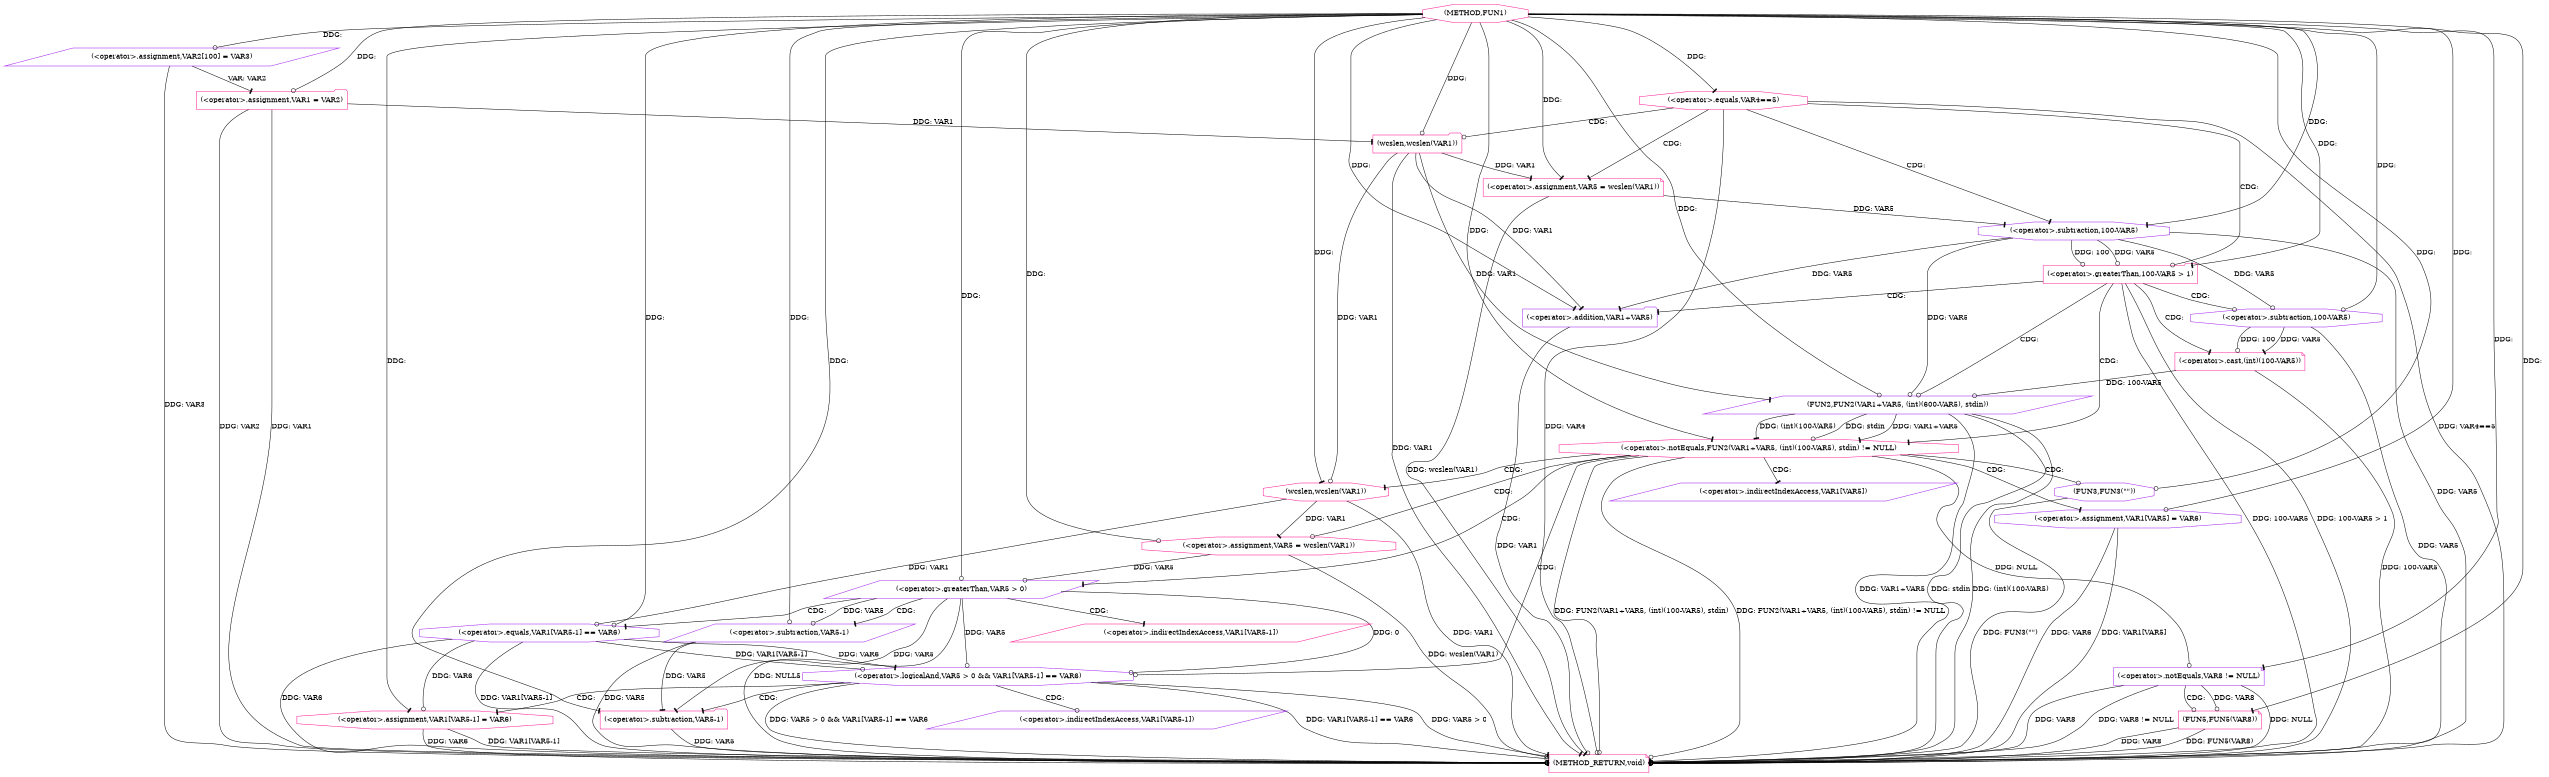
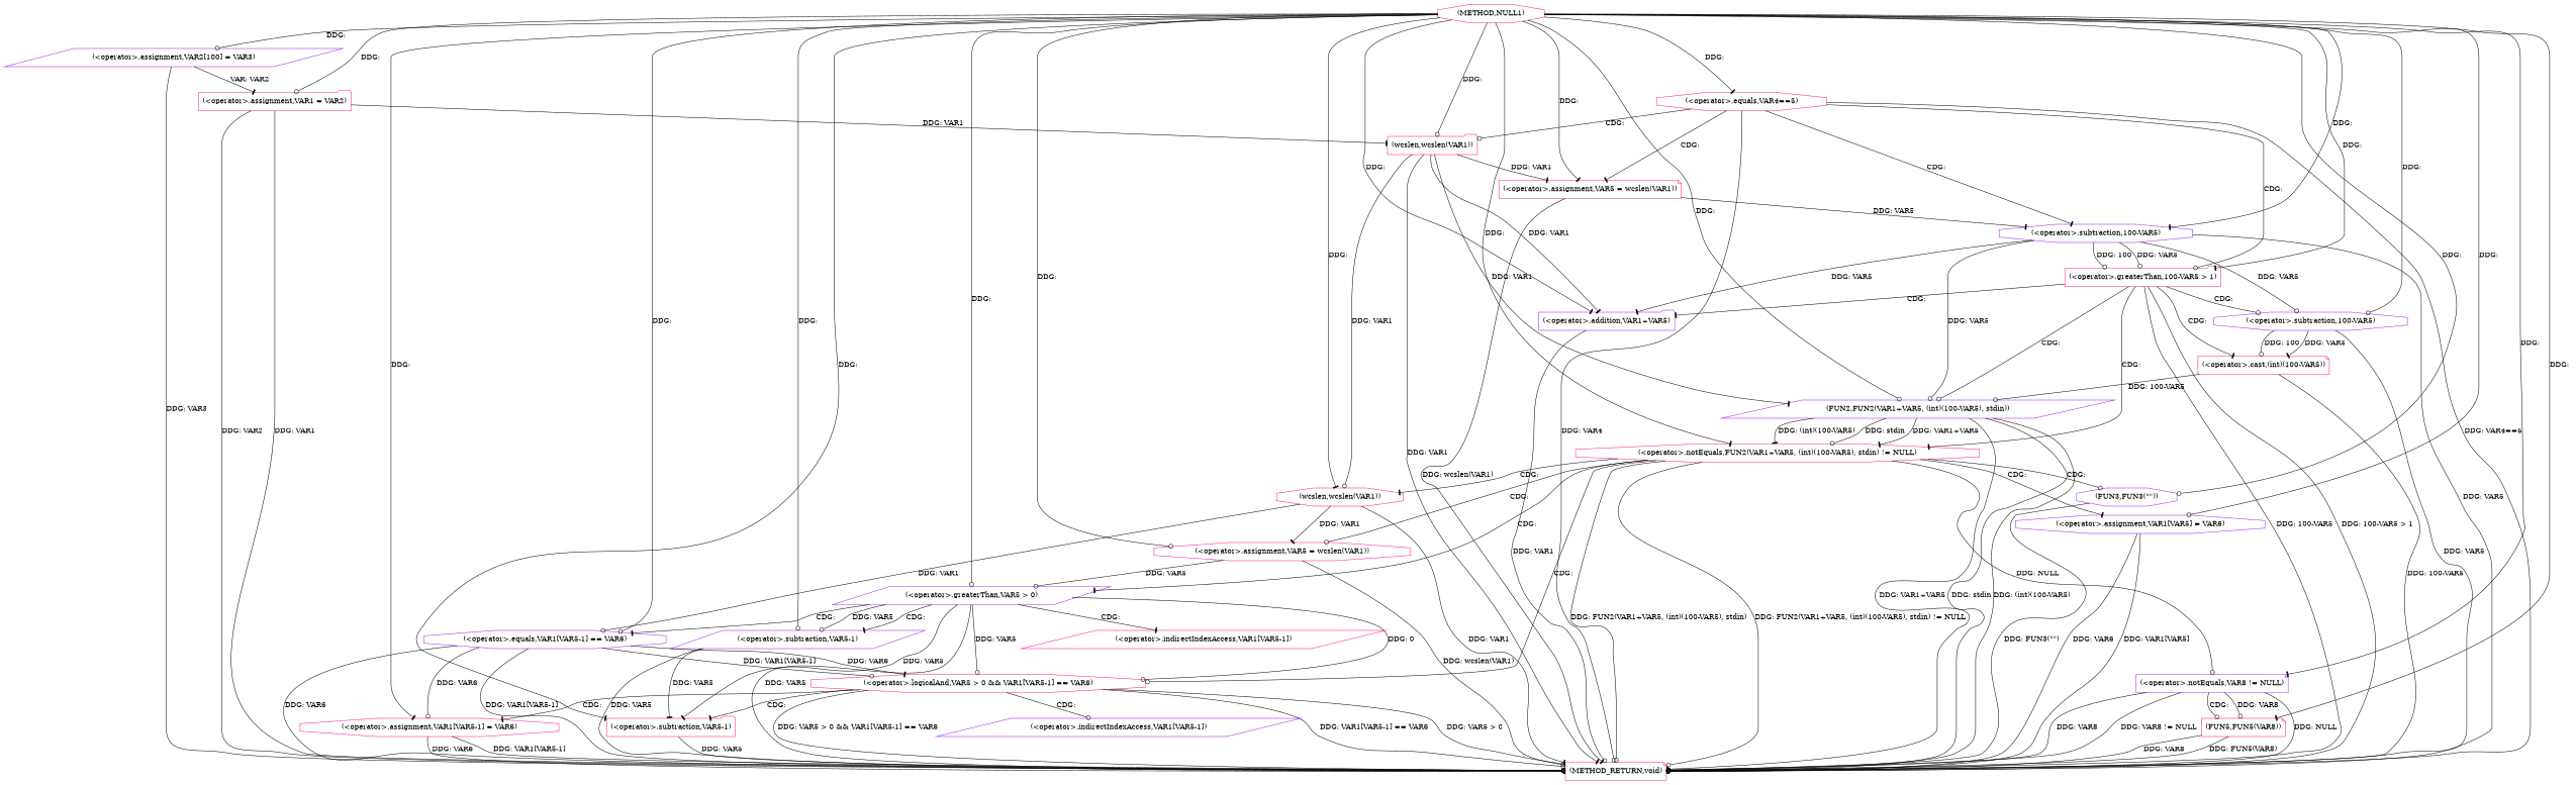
  digraph {
    node [color=deeppink shape=octagon]
    edge [arrowhead=odot]
-   n1 [label="(METHOD,FUN1)"]
+   n1 [label="(METHOD,NULL1)"]
    n2 [color=purple label="(<operator>.assignment,VAR2[100] = VAR3)" shape=parallelogram]
    n3 [label="(<operator>.assignment,VAR1 = VAR2)" shape=folder]
    n4 [label="(<operator>.equals,VAR4==5)"]
    n5 [label="(<operator>.assignment,VAR5 = wcslen(VAR1))" shape=note]
    n6 [label="(wcslen,wcslen(VAR1))" shape=folder]
    n7 [label="(<operator>.greaterThan,100-VAR5 > 1)" shape=folder]
    n8 [color=purple label="(<operator>.subtraction,100-VAR5)"]
    n9 [label="(<operator>.notEquals,FUN2(VAR1+VAR5, (int)(100-VAR5), stdin) != NULL)"]
-   n10 [color=purple label="(FUN2,FUN2(VAR1+VAR5, (int)(600-VAR5), stdin))" shape=parallelogram]
+   n10 [color=purple label="(FUN2,FUN2(VAR1+VAR5, (int)(100-VAR5), stdin))" shape=parallelogram]
    n11 [color=purple label="(<operator>.addition,VAR1+VAR5)" shape=folder]
    n12 [color=purple label="(<operator>.subtraction,100-VAR5)"]
    n13 [label="(<operator>.assignment,VAR5 = wcslen(VAR1))"]
    n14 [label="(wcslen,wcslen(VAR1))"]
    n15 [color=purple label="(<operator>.greaterThan,VAR5 > 0)" shape=parallelogram]
    n16 [color=purple label="(<operator>.equals,VAR1[VAR5-1] == VAR6)"]
    n17 [color=purple label="(<operator>.subtraction,VAR5-1)" shape=parallelogram]
    n18 [label="(<operator>.assignment,VAR1[VAR5-1] = VAR6)"]
    n19 [label="(<operator>.subtraction,VAR5-1)" shape=folder]
    n20 [color=purple label="(FUN3,FUN3(\"\"))"]
    n21 [color=purple label="(<operator>.assignment,VAR1[VAR5] = VAR6)"]
    n22 [color=purple label="(<operator>.notEquals,VAR8 != NULL)" shape=note]
    n23 [label="(FUN5,FUN5(VAR8))" shape=note]
    n24 [label="(METHOD_RETURN,void)" shape=note]
    n25 [label="(<operator>.cast,(int)(100-VAR5))" shape=note]
-   n26 [color=purple label="(<operator>.logicalAnd,VAR5 > 0 && VAR1[VAR5-1] == VAR6)"]
-   n27 [color=purple label="(<operator>.indirectIndexAccess,VAR1[VAR5])" shape=parallelogram]
+   n26 [label="(<operator>.logicalAnd,VAR5 > 0 && VAR1[VAR5-1] == VAR6)"]
    n28 [label="(<operator>.indirectIndexAccess,VAR1[VAR5-1])" shape=parallelogram]
    n29 [color=purple label="(<operator>.indirectIndexAccess,VAR1[VAR5-1])" shape=parallelogram]
    n1 -> n2 [label="DDG: "]
    n1 -> n3 [label="DDG: "]
    n1 -> n4 [arrowhead=tee label="DDG: "]
    n1 -> n5 [arrowhead=tee label="DDG: "]
    n1 -> n6 [label="DDG: "]
    n1 -> n7 [arrowhead=tee label="DDG: "]
    n1 -> n8 [arrowhead=tee label="DDG: "]
    n1 -> n9 [arrowhead=tee label="DDG: "]
    n1 -> n10 [label="DDG: "]
    n1 -> n11 [arrowhead=tee label="DDG: "]
    n1 -> n12 [label="DDG: "]
    n1 -> n13 [label="DDG: "]
    n1 -> n14 [arrowhead=tee label="DDG: "]
    n1 -> n15 [label="DDG: "]
    n1 -> n16 [label="DDG: "]
    n1 -> n17 [label="DDG: "]
    n1 -> n18 [arrowhead=tee label="DDG: "]
    n1 -> n19 [arrowhead=tee label="DDG: "]
    n1 -> n20 [label="DDG: "]
    n1 -> n21 [label="DDG: "]
    n1 -> n22 [arrowhead=tee label="DDG: "]
    n1 -> n23 [arrowhead=tee label="DDG: "]
    n2 -> n3 [arrowhead=tee label="VAR: VAR2"]
    n2 -> n24 [label="DDG: VAR3"]
    n3 -> n6 [arrowhead=tee label="DDG: VAR1"]
    n3 -> n24 [arrowhead=tee label="DDG: VAR1"]
    n3 -> n24 [label="DDG: VAR2"]
    n4 -> n5 [arrowhead=tee label="CDG: "]
    n4 -> n6 [label="CDG: "]
    n4 -> n7 [label="CDG: "]
    n4 -> n8 [arrowhead=tee label="CDG: "]
    n4 -> n24 [label="DDG: VAR4"]
    n4 -> n24 [arrowhead=tee label="DDG: VAR4==5"]
    n5 -> n8 [arrowhead=tee label="DDG: VAR5"]
    n5 -> n24 [arrowhead=tee label="DDG: wcslen(VAR1)"]
    n6 -> n5 [arrowhead=tee label="DDG: VAR1"]
    n6 -> n10 [arrowhead=tee label="DDG: VAR1"]
    n6 -> n11 [arrowhead=tee label="DDG: VAR1"]
    n6 -> n14 [label="DDG: VAR1"]
    n6 -> n24 [arrowhead=tee label="DDG: VAR1"]
    n7 -> n9 [arrowhead=tee label="CDG: "]
    n7 -> n10 [label="CDG: "]
    n7 -> n11 [arrowhead=tee label="CDG: "]
    n7 -> n12 [label="CDG: "]
    n7 -> n24 [arrowhead=tee label="DDG: 100-VAR5"]
    n7 -> n24 [label="DDG: 100-VAR5 > 1"]
    n7 -> n25 [arrowhead=tee label="CDG: "]
    n8 -> n7 [label="DDG: 100"]
    n8 -> n7 [label="DDG: VAR5"]
    n8 -> n10 [label="DDG: VAR5"]
    n8 -> n11 [arrowhead=tee label="DDG: VAR5"]
    n8 -> n12 [label="DDG: VAR5"]
    n8 -> n24 [label="DDG: VAR5"]
    n9 -> n13 [label="CDG: "]
    n9 -> n14 [arrowhead=tee label="CDG: "]
    n9 -> n15 [arrowhead=tee label="CDG: "]
    n9 -> n20 [label="CDG: "]
    n9 -> n21 [arrowhead=tee label="CDG: "]
    n9 -> n22 [label="DDG: NULL"]
    n9 -> n24 [label="DDG: FUN2(VAR1+VAR5, (int)(100-VAR5), stdin)"]
    n9 -> n24 [label="DDG: FUN2(VAR1+VAR5, (int)(100-VAR5), stdin) != NULL"]
    n9 -> n26 [label="CDG: "]
-   n9 -> n27 [arrowhead=tee label="CDG: "]
    n10 -> n9 [arrowhead=tee label="DDG: VAR1+VAR5"]
    n10 -> n9 [arrowhead=tee label="DDG: (int)(100-VAR5)"]
    n10 -> n9 [label="DDG: stdin"]
    n10 -> n24 [arrowhead=tee label="DDG: stdin"]
    n10 -> n24 [label="DDG: (int)(100-VAR5)"]
    n10 -> n24 [arrowhead=tee label="DDG: VAR1+VAR5"]
    n11 -> n24 [label="DDG: VAR1"]
    n12 -> n24 [label="DDG: VAR5"]
    n12 -> n25 [label="DDG: 100"]
    n12 -> n25 [arrowhead=tee label="DDG: VAR5"]
    n13 -> n15 [label="DDG: VAR5"]
    n13 -> n24 [label="DDG: wcslen(VAR1)"]
    n14 -> n13 [arrowhead=tee label="DDG: VAR1"]
    n14 -> n16 [label="DDG: VAR1"]
    n14 -> n24 [arrowhead=tee label="DDG: VAR1"]
    n15 -> n16 [arrowhead=tee label="CDG: "]
    n15 -> n17 [label="DDG: VAR5"]
    n15 -> n17 [arrowhead=tee label="CDG: "]
    n15 -> n19 [arrowhead=tee label="DDG: VAR5"]
-   n15 -> n24 [label="DDG: NULL5"]
+   n15 -> n24 [label="DDG: VAR5"]
    n15 -> n26 [label="DDG: VAR5"]
    n15 -> n26 [label="DDG: 0"]
    n15 -> n28 [arrowhead=tee label="CDG: "]
    n16 -> n18 [label="DDG: VAR6"]
    n16 -> n24 [arrowhead=tee label="DDG: VAR6"]
    n16 -> n24 [label="DDG: VAR1[VAR5-1]"]
    n16 -> n26 [label="DDG: VAR1[VAR5-1]"]
    n16 -> n26 [arrowhead=tee label="DDG: VAR6"]
    n17 -> n19 [arrowhead=tee label="DDG: VAR5"]
    n17 -> n24 [arrowhead=tee label="DDG: VAR5"]
    n18 -> n24 [label="DDG: VAR1[VAR5-1]"]
    n18 -> n24 [arrowhead=tee label="DDG: VAR6"]
    n19 -> n24 [arrowhead=tee label="DDG: VAR5"]
    n20 -> n24 [arrowhead=tee label="DDG: FUN3(\"\")"]
    n21 -> n24 [label="DDG: VAR1[VAR5]"]
    n21 -> n24 [label="DDG: VAR6"]
    n22 -> n23 [label="DDG: VAR8"]
    n22 -> n23 [label="CDG: "]
    n22 -> n24 [arrowhead=tee label="DDG: NULL"]
    n22 -> n24 [label="DDG: VAR8 != NULL"]
    n22 -> n24 [label="DDG: VAR8"]
    n23 -> n24 [arrowhead=tee label="DDG: FUN5(VAR8)"]
    n23 -> n24 [arrowhead=tee label="DDG: VAR8"]
    n25 -> n10 [label="DDG: 100-VAR5"]
    n25 -> n24 [label="DDG: 100-VAR5"]
    n26 -> n18 [arrowhead=tee label="CDG: "]
    n26 -> n19 [arrowhead=tee label="CDG: "]
    n26 -> n24 [label="DDG: VAR1[VAR5-1] == VAR6"]
    n26 -> n24 [label="DDG: VAR5 > 0"]
    n26 -> n24 [arrowhead=tee label="DDG: VAR5 > 0 && VAR1[VAR5-1] == VAR6"]
    n26 -> n29 [label="CDG: "]
  }
